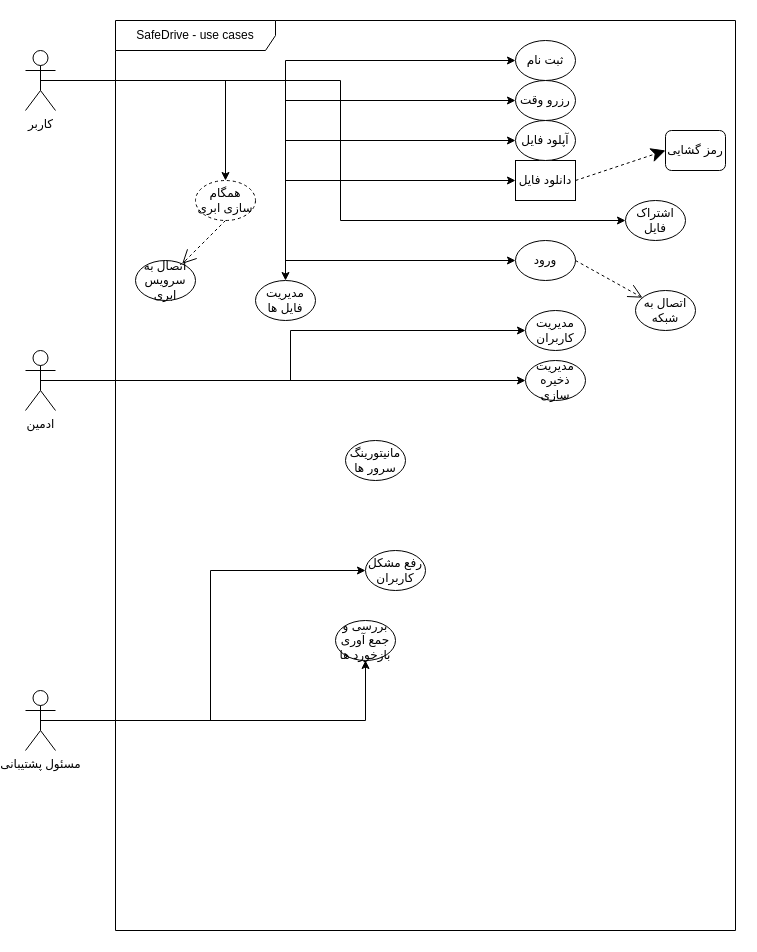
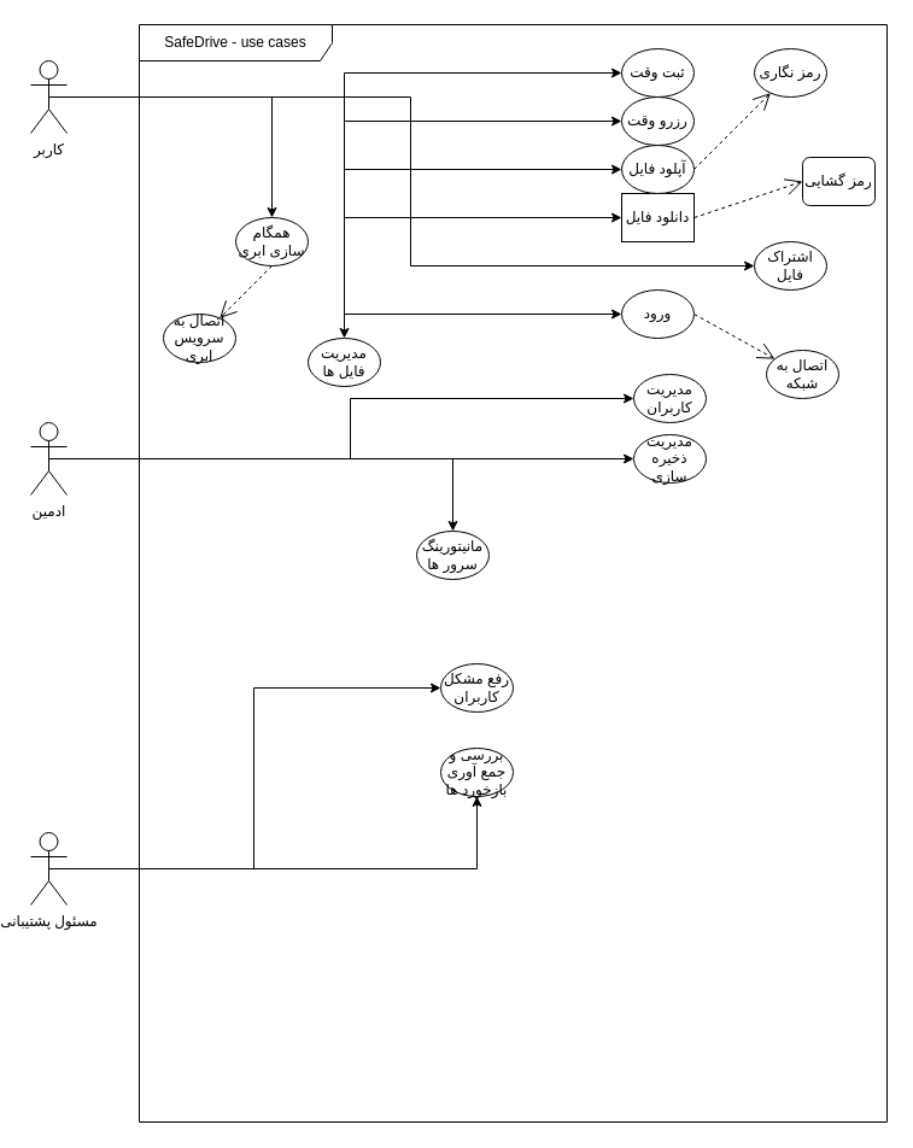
  <mxCell id="0" />
  <mxCell id="1" parent="0" />
  <mxCell id="2" style="edgeStyle=orthogonalEdgeStyle;rounded=0;orthogonalLoop=1;jettySize=auto;html=1;exitX=0.5;exitY=0.5;exitDx=0;exitDy=0;exitPerimeter=0;" edge="1" parent="1" source="10" target="27"><mxGeometry relative="1" as="geometry" /></mxCell>
  <mxCell id="3" style="edgeStyle=orthogonalEdgeStyle;rounded=0;orthogonalLoop=1;jettySize=auto;html=1;exitX=0.5;exitY=0.5;exitDx=0;exitDy=0;exitPerimeter=0;entryX=0;entryY=0.5;entryDx=0;entryDy=0;" edge="1" parent="1" source="10" target="19"><mxGeometry relative="1" as="geometry" /></mxCell>
  <mxCell id="4" style="edgeStyle=orthogonalEdgeStyle;rounded=0;orthogonalLoop=1;jettySize=auto;html=1;exitX=0.5;exitY=0.5;exitDx=0;exitDy=0;exitPerimeter=0;entryX=0;entryY=0.5;entryDx=0;entryDy=0;" edge="1" parent="1" source="10" target="20"><mxGeometry relative="1" as="geometry" /></mxCell>
  <mxCell id="5" style="edgeStyle=orthogonalEdgeStyle;rounded=0;orthogonalLoop=1;jettySize=auto;html=1;exitX=0.5;exitY=0.5;exitDx=0;exitDy=0;exitPerimeter=0;entryX=0;entryY=0.5;entryDx=0;entryDy=0;" edge="1" parent="1" source="10" target="24"><mxGeometry relative="1" as="geometry" /></mxCell>
  <mxCell id="6" style="edgeStyle=orthogonalEdgeStyle;rounded=0;orthogonalLoop=1;jettySize=auto;html=1;exitX=0.5;exitY=0.5;exitDx=0;exitDy=0;exitPerimeter=0;entryX=0;entryY=0.5;entryDx=0;entryDy=0;" edge="1" parent="1" source="10" target="22"><mxGeometry relative="1" as="geometry" /></mxCell>
  <mxCell id="7" style="edgeStyle=orthogonalEdgeStyle;rounded=0;orthogonalLoop=1;jettySize=auto;html=1;exitX=0.5;exitY=0.5;exitDx=0;exitDy=0;exitPerimeter=0;entryX=0;entryY=0.5;entryDx=0;entryDy=0;" edge="1" parent="1" source="10" target="21"><mxGeometry relative="1" as="geometry" /></mxCell>
  <mxCell id="8" style="edgeStyle=orthogonalEdgeStyle;rounded=0;orthogonalLoop=1;jettySize=auto;html=1;exitX=0.5;exitY=0.5;exitDx=0;exitDy=0;exitPerimeter=0;entryX=0.5;entryY=0;entryDx=0;entryDy=0;" edge="1" parent="1" source="10" target="31"><mxGeometry relative="1" as="geometry" /></mxCell>
  <mxCell id="9" style="edgeStyle=orthogonalEdgeStyle;rounded=0;orthogonalLoop=1;jettySize=auto;html=1;exitX=0.5;exitY=0.5;exitDx=0;exitDy=0;exitPerimeter=0;entryX=0;entryY=0.5;entryDx=0;entryDy=0;" edge="1" parent="1" source="10" target="25"><mxGeometry relative="1" as="geometry" /></mxCell>
  <mxCell id="10" value="&lt;div&gt;کاربر&lt;/div&gt;&lt;div&gt;&lt;br&gt;&lt;/div&gt;" style="shape=umlActor;verticalLabelPosition=bottom;verticalAlign=top;html=1;outlineConnect=0;fontFamily=Comic Sans MS;" parent="1" vertex="1"><mxGeometry x="20" y="50" width="30" height="60" as="geometry" /></mxCell>
  <mxCell id="11" style="edgeStyle=orthogonalEdgeStyle;rounded=0;orthogonalLoop=1;jettySize=auto;html=1;exitX=0.5;exitY=0.5;exitDx=0;exitDy=0;exitPerimeter=0;entryX=0;entryY=0.5;entryDx=0;entryDy=0;" edge="1" parent="1" source="14" target="34"><mxGeometry relative="1" as="geometry" /></mxCell>
+ <mxCell id="12" style="edgeStyle=orthogonalEdgeStyle;rounded=0;orthogonalLoop=1;jettySize=auto;html=1;exitX=0.5;exitY=0.5;exitDx=0;exitDy=0;exitPerimeter=0;" edge="1" parent="1" source="14" target="35"><mxGeometry relative="1" as="geometry" /></mxCell>
  <mxCell id="13" style="edgeStyle=orthogonalEdgeStyle;rounded=0;orthogonalLoop=1;jettySize=auto;html=1;exitX=0.5;exitY=0.5;exitDx=0;exitDy=0;exitPerimeter=0;" edge="1" parent="1" source="14" target="36"><mxGeometry relative="1" as="geometry" /></mxCell>
  <mxCell id="14" value="ادمین" style="shape=umlActor;verticalLabelPosition=bottom;verticalAlign=top;html=1;outlineConnect=0;fontFamily=Comic Sans MS;" parent="1" vertex="1"><mxGeometry x="20" y="350" width="30" height="60" as="geometry" /></mxCell>
  <mxCell id="15" style="edgeStyle=orthogonalEdgeStyle;rounded=0;orthogonalLoop=1;jettySize=auto;html=1;exitX=0.5;exitY=0.5;exitDx=0;exitDy=0;exitPerimeter=0;entryX=0;entryY=0.5;entryDx=0;entryDy=0;" edge="1" parent="1" source="17" target="39"><mxGeometry relative="1" as="geometry" /></mxCell>
  <mxCell id="16" style="edgeStyle=orthogonalEdgeStyle;rounded=0;orthogonalLoop=1;jettySize=auto;html=1;exitX=0.5;exitY=0.5;exitDx=0;exitDy=0;exitPerimeter=0;" edge="1" parent="1" source="17" target="40"><mxGeometry relative="1" as="geometry" /></mxCell>
  <mxCell id="17" value="مسئول پشتیبانی" style="shape=umlActor;verticalLabelPosition=bottom;verticalAlign=top;html=1;outlineConnect=0;fontFamily=Comic Sans MS;" parent="1" vertex="1"><mxGeometry x="20" y="690" width="30" height="60" as="geometry" /></mxCell>
  <mxCell id="18" value="SafeDrive - use cases" style="shape=umlFrame;whiteSpace=wrap;html=1;pointerEvents=0;recursiveResize=0;container=1;collapsible=0;width=160;" vertex="1" parent="1"><mxGeometry x="110" y="20" width="620" height="910" as="geometry" /></mxCell>
- <mxCell id="19" value="ثبت نام" style="ellipse;whiteSpace=wrap;html=1;" parent="18" vertex="1"><mxGeometry x="400" y="20" width="60" height="40" as="geometry" /></mxCell>
+ <mxCell id="19" value="ثبت وقت" style="ellipse;whiteSpace=wrap;html=1;" parent="18" vertex="1"><mxGeometry x="400" y="20" width="60" height="40" as="geometry" /></mxCell>
  <mxCell id="20" value="رزرو وقت" style="ellipse;whiteSpace=wrap;html=1;" parent="18" vertex="1"><mxGeometry x="400" y="60" width="60" height="40" as="geometry" /></mxCell>
  <mxCell id="21" value="اشتراک فایل" style="ellipse;whiteSpace=wrap;html=1;" parent="18" vertex="1"><mxGeometry x="510" y="180" width="60" height="40" as="geometry" /></mxCell>
  <mxCell id="22" value="دانلود فایل" style="whiteSpace=wrap;html=1;rounded=0;" parent="18" vertex="1"><mxGeometry x="400" y="140" width="60" height="40" as="geometry" /></mxCell>
+ <mxCell id="23" style="endArrow=open;endSize=12;dashed=1;html=1;rounded=0;exitX=1;exitY=0.5;exitDx=0;exitDy=0;" edge="1" parent="18" source="24" target="28"><mxGeometry relative="1" as="geometry" /></mxCell>
  <mxCell id="24" value="آپلود فایل" style="ellipse;whiteSpace=wrap;html=1;" parent="18" vertex="1"><mxGeometry x="400" y="100" width="60" height="40" as="geometry" /></mxCell>
  <mxCell id="25" value="ورود" style="ellipse;whiteSpace=wrap;html=1;" parent="18" vertex="1"><mxGeometry x="400" y="220" width="60" height="40" as="geometry" /></mxCell>
  <mxCell id="26" style="edgeStyle=orthogonalEdgeStyle;rounded=0;orthogonalLoop=1;jettySize=auto;html=1;exitX=0.5;exitY=1;exitDx=0;exitDy=0;" parent="18" source="25" target="25" edge="1"><mxGeometry relative="1" as="geometry" /></mxCell>
  <mxCell id="27" value="مدیریت فایل ها" style="ellipse;whiteSpace=wrap;html=1;" vertex="1" parent="18"><mxGeometry x="140" y="260" width="60" height="40" as="geometry" /></mxCell>
+ <mxCell id="28" value="رمز نگاری" style="ellipse;whiteSpace=wrap;html=1;" vertex="1" parent="18"><mxGeometry x="510" y="20" width="60" height="40" as="geometry" /></mxCell>
  <mxCell id="29" value="رمز گشایی" style="whiteSpace=wrap;html=1;rounded=1;" vertex="1" parent="18"><mxGeometry x="550" y="110" width="60" height="40" as="geometry" /></mxCell>
- <mxCell id="30" style="endArrow=classic;endSize=12;dashed=1;html=1;rounded=0;exitX=1;exitY=0.5;exitDx=0;exitDy=0;entryX=0;entryY=0.5;entryDx=0;entryDy=0;" edge="1" parent="18" source="22" target="29"><mxGeometry relative="1" as="geometry"><mxPoint x="470" y="130" as="sourcePoint" /><mxPoint x="533" y="67" as="targetPoint" /></mxGeometry></mxCell>
- <mxCell id="31" value="همگام سازی ابری" style="ellipse;whiteSpace=wrap;html=1;dashed=1;" vertex="1" parent="18"><mxGeometry x="80" y="160" width="60" height="40" as="geometry" /></mxCell>
+ <mxCell id="30" style="endArrow=open;endSize=12;dashed=1;html=1;rounded=0;exitX=1;exitY=0.5;exitDx=0;exitDy=0;entryX=0;entryY=0.5;entryDx=0;entryDy=0;" edge="1" parent="18" source="22" target="29"><mxGeometry relative="1" as="geometry"><mxPoint x="470" y="130" as="sourcePoint" /><mxPoint x="533" y="67" as="targetPoint" /></mxGeometry></mxCell>
+ <mxCell id="31" value="همگام سازی ابری" style="ellipse;whiteSpace=wrap;html=1;" vertex="1" parent="18"><mxGeometry x="80" y="160" width="60" height="40" as="geometry" /></mxCell>
  <mxCell id="32" value="اتصال به سرویس ابری" style="ellipse;whiteSpace=wrap;html=1;" vertex="1" parent="18"><mxGeometry x="20" y="240" width="60" height="40" as="geometry" /></mxCell>
  <mxCell id="33" style="endArrow=open;endSize=12;dashed=1;html=1;rounded=0;exitX=0.5;exitY=1;exitDx=0;exitDy=0;" edge="1" parent="18" source="31" target="32"><mxGeometry relative="1" as="geometry"><mxPoint x="40" y="160" as="sourcePoint" /><mxPoint x="90" y="210" as="targetPoint" /></mxGeometry></mxCell>
  <mxCell id="34" value="مدیریت کاربران" style="ellipse;whiteSpace=wrap;html=1;" vertex="1" parent="18"><mxGeometry x="410" y="290" width="60" height="40" as="geometry" /></mxCell>
  <mxCell id="35" value="مانیتورینگ سرور ها" style="ellipse;whiteSpace=wrap;html=1;" vertex="1" parent="18"><mxGeometry x="230" y="420" width="60" height="40" as="geometry" /></mxCell>
  <mxCell id="36" value="مدیریت ذخیره سازی" style="ellipse;whiteSpace=wrap;html=1;" vertex="1" parent="18"><mxGeometry x="410" y="340" width="60" height="40" as="geometry" /></mxCell>
  <mxCell id="37" value="اتصال به شبکه" style="ellipse;whiteSpace=wrap;html=1;" vertex="1" parent="18"><mxGeometry x="520" y="270" width="60" height="40" as="geometry" /></mxCell>
  <mxCell id="38" style="endArrow=open;endSize=12;dashed=1;html=1;rounded=0;exitX=1;exitY=0.5;exitDx=0;exitDy=0;" edge="1" parent="18" source="25" target="37"><mxGeometry relative="1" as="geometry"><mxPoint x="470" y="250" as="sourcePoint" /><mxPoint x="520" y="300" as="targetPoint" /></mxGeometry></mxCell>
  <mxCell id="39" value="&lt;div&gt;رفع مشکل کاربران&lt;/div&gt;" style="ellipse;whiteSpace=wrap;html=1;" vertex="1" parent="18"><mxGeometry x="250" y="530" width="60" height="40" as="geometry" /></mxCell>
- <mxCell id="40" value="بررسی و جمع آوری بازخورد ها" style="ellipse;whiteSpace=wrap;html=1;" vertex="1" parent="18"><mxGeometry x="220" y="600" width="60" height="40" as="geometry" /></mxCell>
+ <mxCell id="40" value="بررسی و جمع آوری بازخورد ها" style="ellipse;whiteSpace=wrap;html=1;" vertex="1" parent="18"><mxGeometry x="250" y="600" width="60" height="40" as="geometry" /></mxCell>
